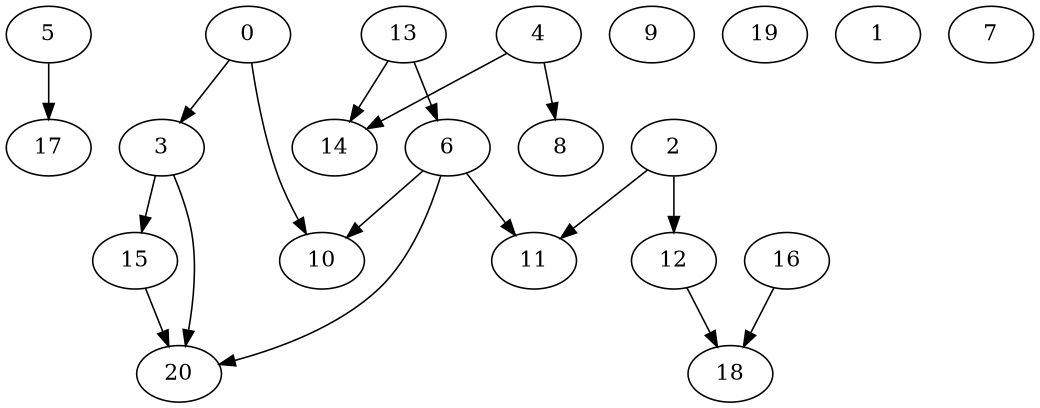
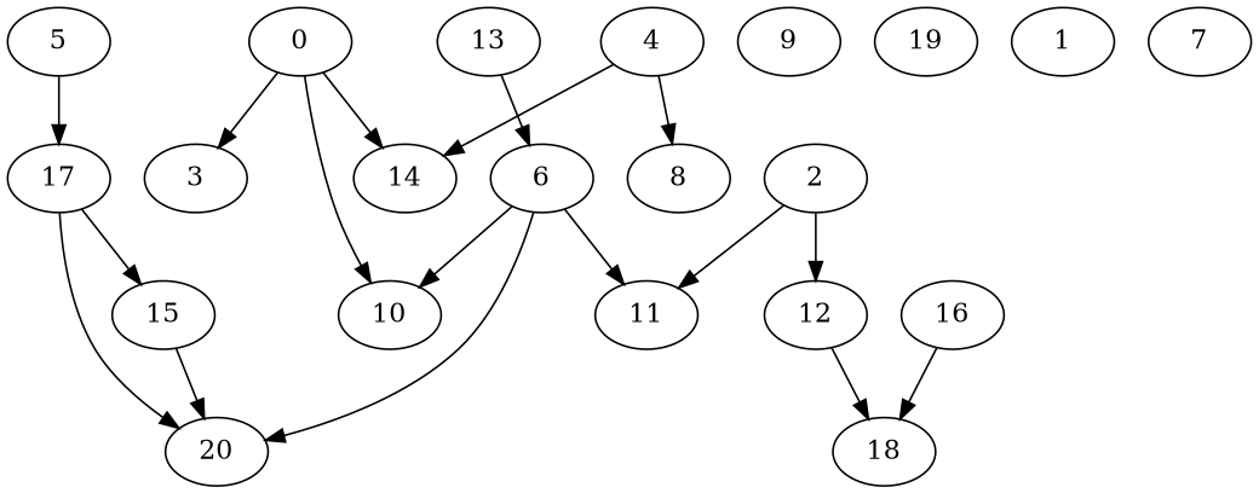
  digraph {
    "Duplicate states"=0
    GraphType=Random
    "Max states in OPEN"=0
    Modes="120000ms; topo-ordered tasks, ; Pruning: task equivalence, fixed order ready list, ; F-value: ; Optimisation: best schedule length (SL) optimisation on equal, "
    NumberOfTasks=21
    "Pruned using list schedule length"=1301655
    "States removed from OPEN"=0
    TargetSystem="Homogeneous-16"
    "Time to schedule (ms)"=753
    "Total idle time"=30
    "Total schedule length"=32
    "Total sequential time"=125
    "Total states created"=1527571
    node ["Finish time"=3 Processor=0 "Start time"=0 Weight=3]
    edge [Weight=11]
    3 ["Finish time"=8 "Start time"=3 Weight=5]
    0
    10 ["Finish time"=24 Processor=2 "Start time"=20 Weight=4]
    14 ["Finish time"=19 Processor=4 "Start time"=16]
    15 ["Finish time"=17 "Start time"=8 Weight=9]
    11 ["Finish time"=23 Processor=1 "Start time"=13 Weight=10]
    20 ["Finish time"=32 "Start time"=24 Weight=8]
    4 ["Finish time"=5 Processor=1 Weight=5]
    8 ["Finish time"=22 Processor=3 "Start time"=14 Weight=8]
    6 ["Finish time"=13 Processor=1 "Start time"=5 Weight=8]
    5 ["Finish time"=7 Processor=2 Weight=7]
    17 ["Finish time"=16 Processor=2 "Start time"=7 Weight=9]
    2 ["Finish time"=4 Processor=3 Weight=4]
    12 ["Finish time"=12 Processor=3 "Start time"=4 Weight=8]
    18 ["Finish time"=20 Processor=5 "Start time"=18 Weight=2]
    16 ["Finish time"=7 Processor=4 Weight=7]
    13 ["Finish time"=10 Processor=5 Weight=10]
    9 ["Finish time"=5 Processor=6 Weight=5]
    19 ["Finish time"=4 Processor=7 Weight=4]
    1 [Processor=8]
    7 [Processor=9]
-   3 -> 15 [Weight=9]
+   17 -> 15 [Weight=9]
    0 -> 3 [Weight=3]
    0 -> 10 [Weight=4]
-   13 -> 14 [Weight=6]
+   0 -> 14 [Weight=6]
    15 -> 20
    4 -> 14
    4 -> 8 [Weight=9]
    6 -> 10 [Weight=7]
    6 -> 11
    6 -> 20 [Weight=3]
    5 -> 17 [Weight=4]
-   3 -> 20 [Weight=8]
+   17 -> 20 [Weight=8]
    2 -> 11 [Weight=8]
    2 -> 12 [Weight=2]
    12 -> 18 [Weight=3]
    16 -> 18
    13 -> 6 [Weight=4]
  }
